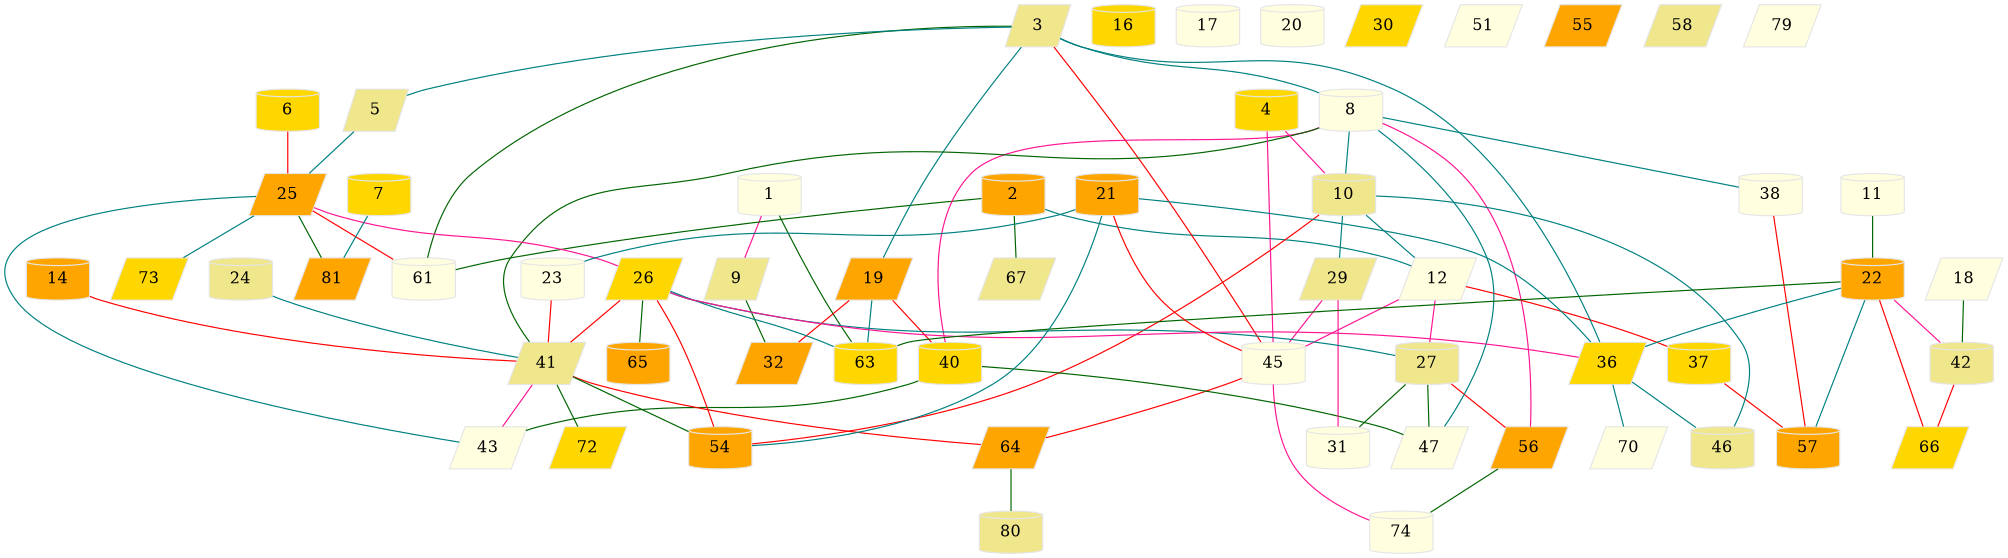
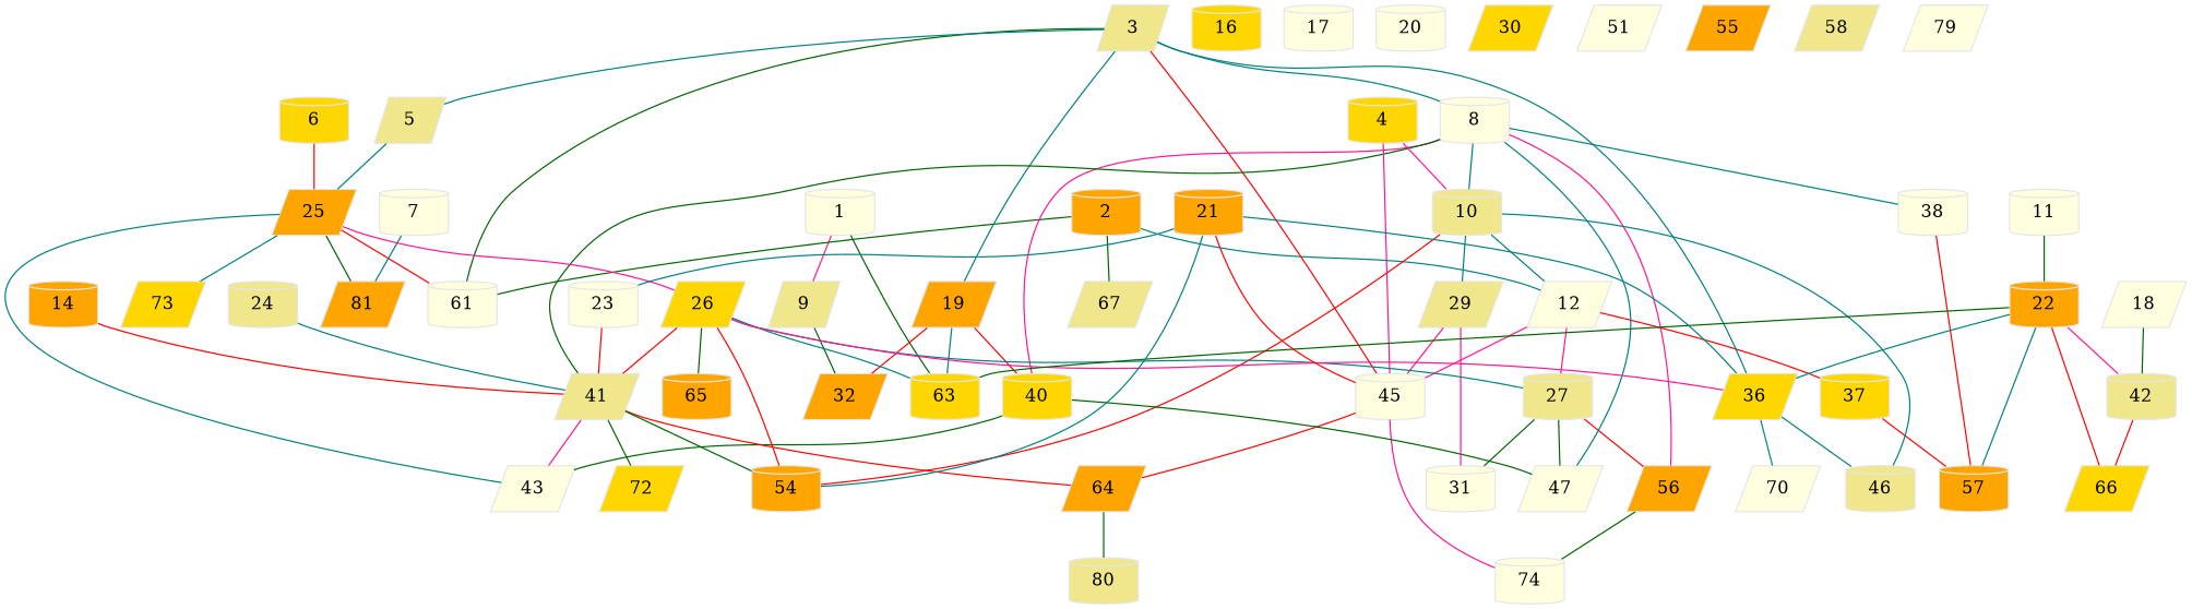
  graph {
    node [color=gray90 fillcolor=lightyellow shape=cylinder style=filled]
    edge [color=teal]
    9 [fillcolor=khaki shape=parallelogram super="+13"]
    32 [fillcolor=orange shape=parallelogram super="+62"]
    1
    63 [fillcolor=gold]
    2 [fillcolor=orange super="+53"]
    12 [shape=parallelogram super="+60"]
    61 [super="+83"]
    67 [fillcolor=khaki shape=parallelogram]
    45 [super="+75"]
    27 [fillcolor=khaki super="+34"]
    37 [fillcolor=gold]
    3 [fillcolor=khaki shape=parallelogram super="+48"]
    5 [fillcolor=khaki shape=parallelogram]
    8 [super="+35"]
    19 [fillcolor=orange shape=parallelogram]
    36 [fillcolor=gold shape=parallelogram super="+39"]
    25 [fillcolor=orange shape=parallelogram super="+28"]
    10 [fillcolor=khaki super="+33"]
    38
    40 [fillcolor=gold super="+44"]
    41 [fillcolor=khaki shape=parallelogram super="+59"]
    47 [shape=parallelogram super="+52"]
    56 [fillcolor=orange shape=parallelogram super="+82"]
    46 [fillcolor=khaki]
    70 [shape=parallelogram]
    64 [fillcolor=orange shape=parallelogram super="+71"]
    74
    29 [fillcolor=khaki shape=parallelogram super="+78"]
    54 [fillcolor=orange super="+69"]
    4 [fillcolor=gold]
    81 [fillcolor=orange shape=parallelogram]
    26 [fillcolor=gold shape=parallelogram super="+49"]
    43 [shape=parallelogram]
    73 [fillcolor=gold shape=parallelogram]
    6 [fillcolor=gold]
-   7 [fillcolor=gold super="+15"]
+   7 [super="+15"]
    57 [fillcolor=orange super="+68"]
    72 [fillcolor=gold shape=parallelogram]
    31
    11 [super="+76"]
    22 [fillcolor=orange super="+77"]
    42 [fillcolor=khaki super="+50"]
    66 [fillcolor=gold shape=parallelogram]
    14 [fillcolor=orange]
    16 [fillcolor=gold]
    17
    18 [shape=parallelogram]
    20
    21 [fillcolor=orange super="+84"]
    23
    24 [fillcolor=khaki]
    65 [fillcolor=orange]
    30 [fillcolor=gold shape=parallelogram]
    80 [fillcolor=khaki]
    51 [shape=parallelogram]
    55 [fillcolor=orange shape=parallelogram]
    58 [fillcolor=khaki shape=parallelogram]
    79 [shape=parallelogram]
    9 -- 32 [color=darkgreen]
    1 -- 9 [color=deeppink]
    1 -- 63 [color=darkgreen]
    2 -- 12
    2 -- 61 [color=darkgreen weight=2]
    2 -- 67 [color=darkgreen]
    12 -- 45 [color=deeppink]
    12 -- 27 [color=deeppink]
    12 -- 37 [color=red]
    45 -- 64 [color=red]
    45 -- 74 [color=deeppink]
    27 -- 47 [color=darkgreen]
    27 -- 56 [color=red]
    27 -- 31 [color=darkgreen]
    37 -- 57 [color=red]
    3 -- 61 [color=darkgreen]
    3 -- 45 [color=red]
    3 -- 5
    3 -- 8
    3 -- 19
    3 -- 36
    5 -- 25
    8 -- 10
    8 -- 38
    8 -- 40 [color=deeppink]
    8 -- 41 [color=darkgreen]
    8 -- 47
    8 -- 56 [color=deeppink]
    19 -- 32 [color=red]
    19 -- 63
    19 -- 40 [color=red]
    36 -- 46
    36 -- 70
    25 -- 61 [color=red]
    25 -- 81 [color=darkgreen]
    25 -- 26 [color=deeppink]
    25 -- 43
    25 -- 73
    10 -- 12
    10 -- 46
    10 -- 29
    10 -- 54 [color=red]
    38 -- 57 [color=red]
    40 -- 47 [color=darkgreen]
    40 -- 43 [color=darkgreen]
    41 -- 64 [color=red]
    41 -- 54 [color=darkgreen]
    41 -- 43 [color=deeppink]
    41 -- 72 [color=darkgreen]
    56 -- 74 [color=darkgreen]
    64 -- 80 [color=darkgreen]
    29 -- 45 [color=deeppink]
    29 -- 31 [color=deeppink]
    4 -- 45 [color=deeppink]
    4 -- 10 [color=deeppink]
    26 -- 63
    26 -- 27
    26 -- 36 [color=deeppink]
    26 -- 41 [color=red]
    26 -- 54 [color=red]
    26 -- 65 [color=darkgreen]
    6 -- 25 [color=red]
    7 -- 81
    11 -- 22 [color=darkgreen]
    22 -- 63 [color=darkgreen]
    22 -- 36
    22 -- 57
    22 -- 42 [color=deeppink]
    22 -- 66 [color=red]
    42 -- 66 [color=red]
    14 -- 41 [color=red]
    18 -- 42 [color=darkgreen]
    21 -- 45 [color=red]
    21 -- 36
    21 -- 54
    21 -- 23
    23 -- 41 [color=red]
    24 -- 41
  }
